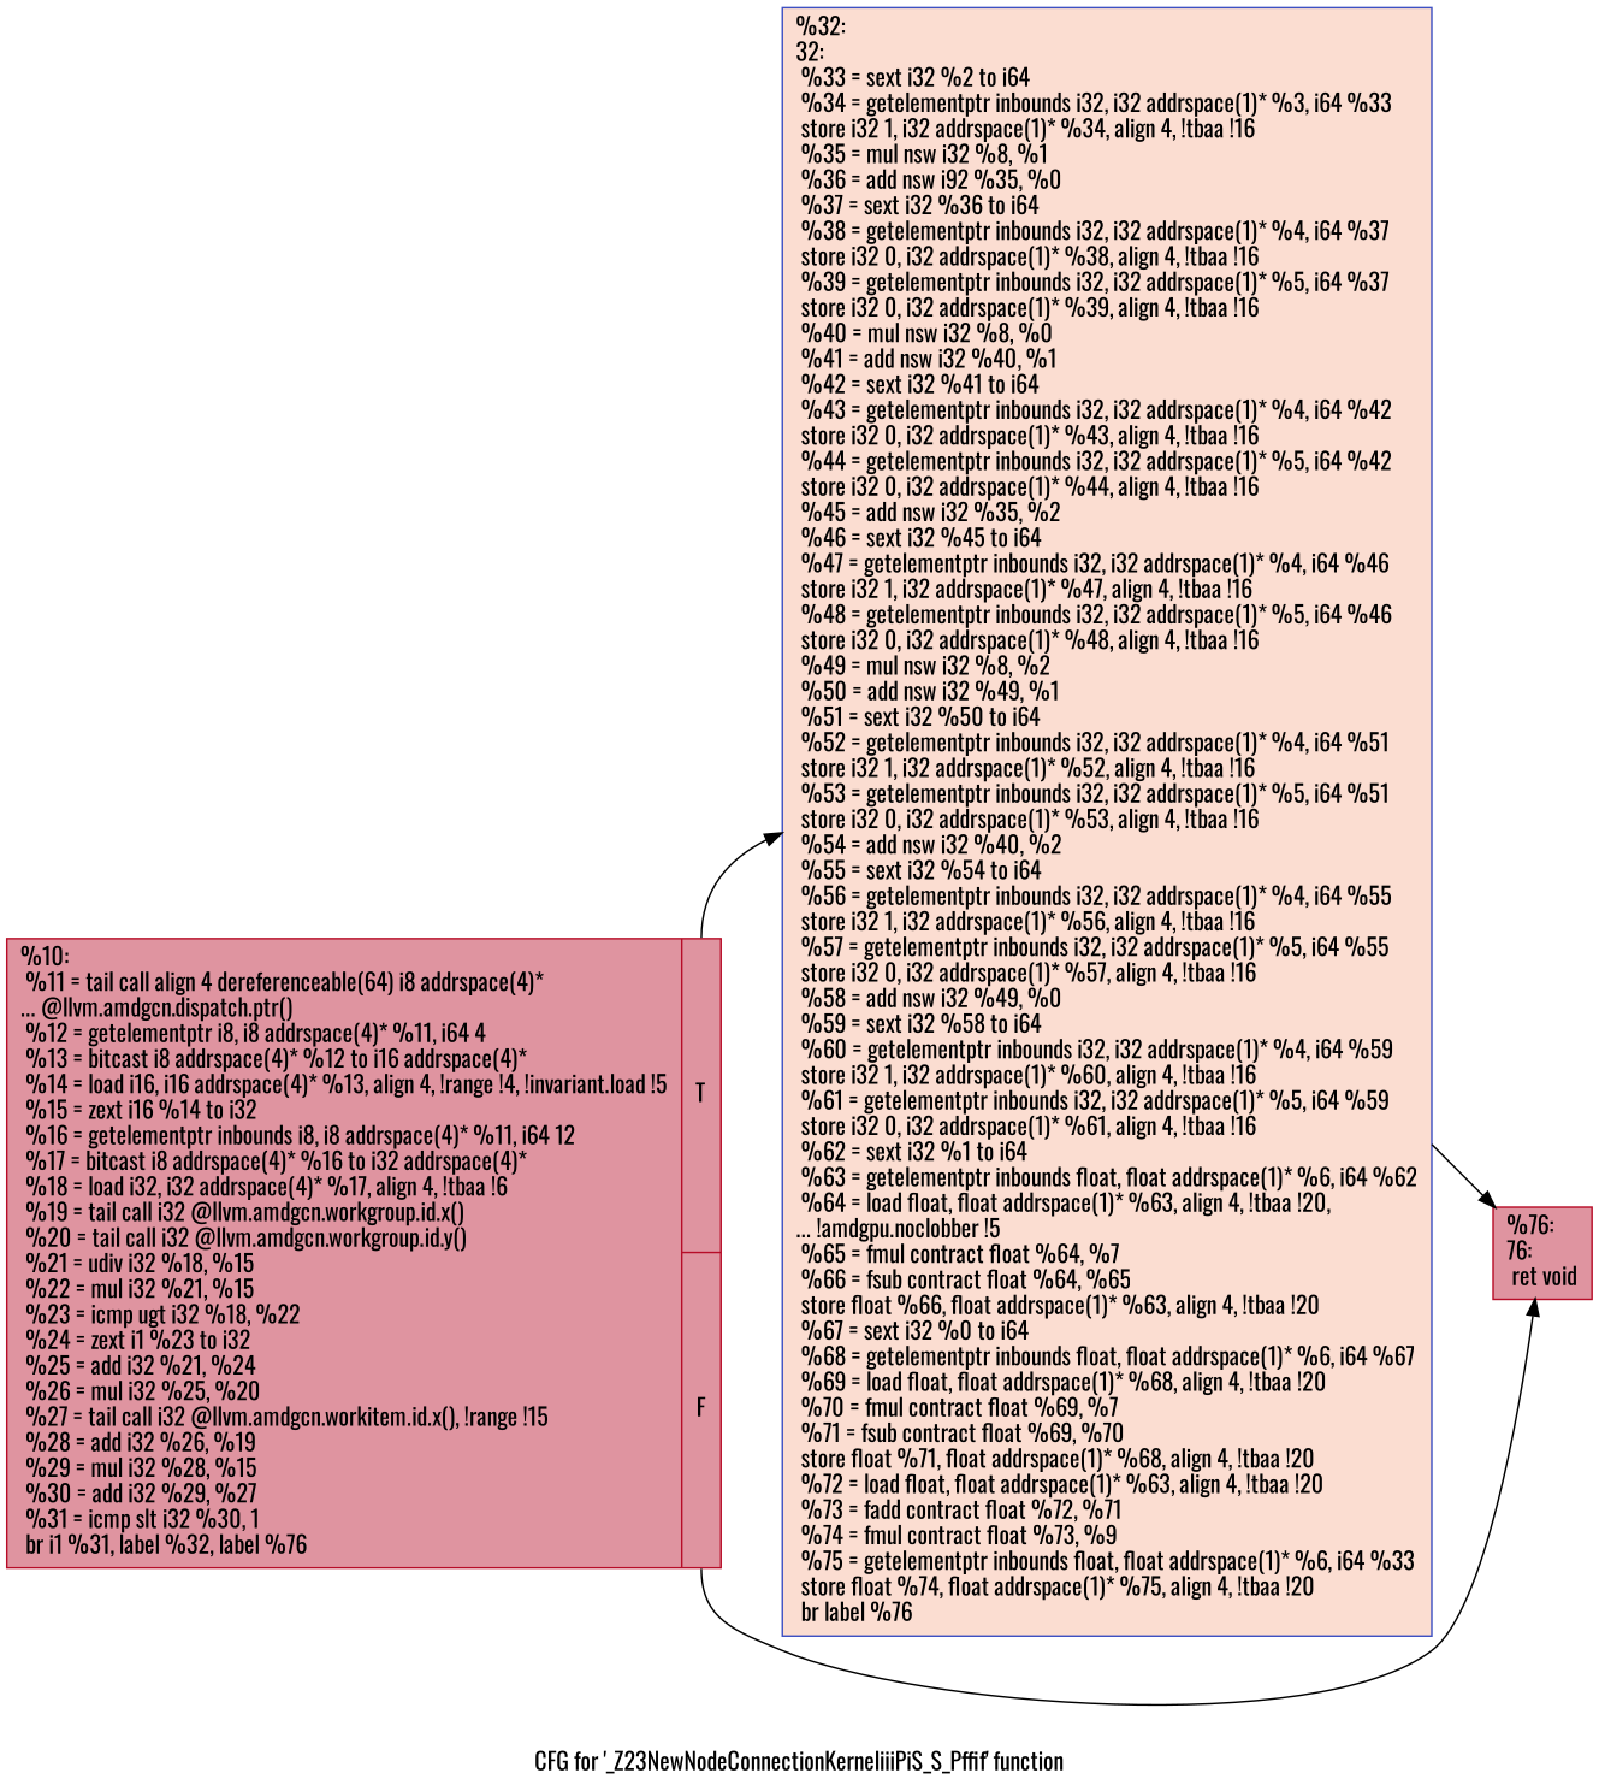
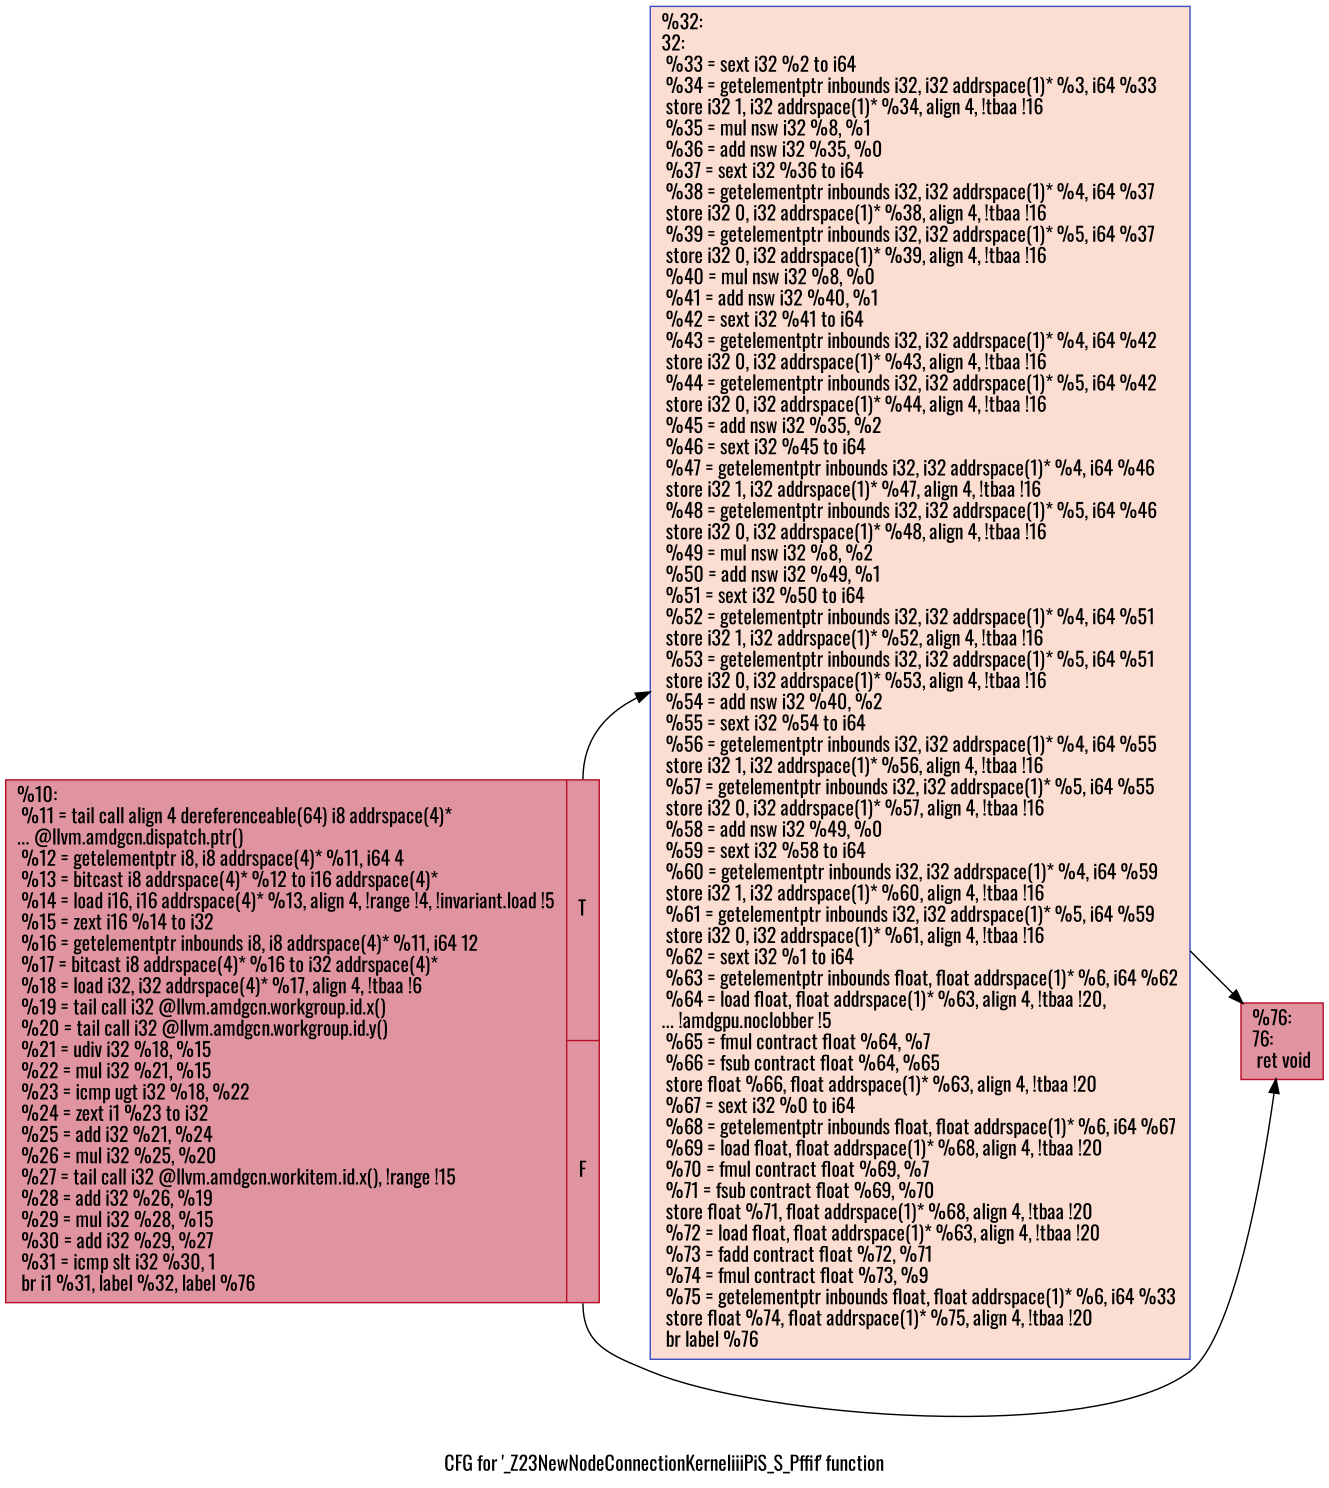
  digraph {
    label="CFG for '_Z23NewNodeConnectionKerneliiiPiS_S_Pffif' function"
    rankdir=LR
    fontname=Oswald
    node [color="#b70d28ff" fillcolor="#b70d2870" shape=record style=filled fontname=Oswald]
    edge [fontname=Oswald]
    n1 [label="{%10:\l  %11 = tail call align 4 dereferenceable(64) i8 addrspace(4)*\l... @llvm.amdgcn.dispatch.ptr()\l  %12 = getelementptr i8, i8 addrspace(4)* %11, i64 4\l  %13 = bitcast i8 addrspace(4)* %12 to i16 addrspace(4)*\l  %14 = load i16, i16 addrspace(4)* %13, align 4, !range !4, !invariant.load !5\l  %15 = zext i16 %14 to i32\l  %16 = getelementptr inbounds i8, i8 addrspace(4)* %11, i64 12\l  %17 = bitcast i8 addrspace(4)* %16 to i32 addrspace(4)*\l  %18 = load i32, i32 addrspace(4)* %17, align 4, !tbaa !6\l  %19 = tail call i32 @llvm.amdgcn.workgroup.id.x()\l  %20 = tail call i32 @llvm.amdgcn.workgroup.id.y()\l  %21 = udiv i32 %18, %15\l  %22 = mul i32 %21, %15\l  %23 = icmp ugt i32 %18, %22\l  %24 = zext i1 %23 to i32\l  %25 = add i32 %21, %24\l  %26 = mul i32 %25, %20\l  %27 = tail call i32 @llvm.amdgcn.workitem.id.x(), !range !15\l  %28 = add i32 %26, %19\l  %29 = mul i32 %28, %15\l  %30 = add i32 %29, %27\l  %31 = icmp slt i32 %30, 1\l  br i1 %31, label %32, label %76\l|{<s0>T|<s1>F}}"]
-   n2 [color="#3d50c3ff" fillcolor="#f7b39670" label="{%32:\l32:                                               \l  %33 = sext i32 %2 to i64\l  %34 = getelementptr inbounds i32, i32 addrspace(1)* %3, i64 %33\l  store i32 1, i32 addrspace(1)* %34, align 4, !tbaa !16\l  %35 = mul nsw i32 %8, %1\l  %36 = add nsw i92 %35, %0\l  %37 = sext i32 %36 to i64\l  %38 = getelementptr inbounds i32, i32 addrspace(1)* %4, i64 %37\l  store i32 0, i32 addrspace(1)* %38, align 4, !tbaa !16\l  %39 = getelementptr inbounds i32, i32 addrspace(1)* %5, i64 %37\l  store i32 0, i32 addrspace(1)* %39, align 4, !tbaa !16\l  %40 = mul nsw i32 %8, %0\l  %41 = add nsw i32 %40, %1\l  %42 = sext i32 %41 to i64\l  %43 = getelementptr inbounds i32, i32 addrspace(1)* %4, i64 %42\l  store i32 0, i32 addrspace(1)* %43, align 4, !tbaa !16\l  %44 = getelementptr inbounds i32, i32 addrspace(1)* %5, i64 %42\l  store i32 0, i32 addrspace(1)* %44, align 4, !tbaa !16\l  %45 = add nsw i32 %35, %2\l  %46 = sext i32 %45 to i64\l  %47 = getelementptr inbounds i32, i32 addrspace(1)* %4, i64 %46\l  store i32 1, i32 addrspace(1)* %47, align 4, !tbaa !16\l  %48 = getelementptr inbounds i32, i32 addrspace(1)* %5, i64 %46\l  store i32 0, i32 addrspace(1)* %48, align 4, !tbaa !16\l  %49 = mul nsw i32 %8, %2\l  %50 = add nsw i32 %49, %1\l  %51 = sext i32 %50 to i64\l  %52 = getelementptr inbounds i32, i32 addrspace(1)* %4, i64 %51\l  store i32 1, i32 addrspace(1)* %52, align 4, !tbaa !16\l  %53 = getelementptr inbounds i32, i32 addrspace(1)* %5, i64 %51\l  store i32 0, i32 addrspace(1)* %53, align 4, !tbaa !16\l  %54 = add nsw i32 %40, %2\l  %55 = sext i32 %54 to i64\l  %56 = getelementptr inbounds i32, i32 addrspace(1)* %4, i64 %55\l  store i32 1, i32 addrspace(1)* %56, align 4, !tbaa !16\l  %57 = getelementptr inbounds i32, i32 addrspace(1)* %5, i64 %55\l  store i32 0, i32 addrspace(1)* %57, align 4, !tbaa !16\l  %58 = add nsw i32 %49, %0\l  %59 = sext i32 %58 to i64\l  %60 = getelementptr inbounds i32, i32 addrspace(1)* %4, i64 %59\l  store i32 1, i32 addrspace(1)* %60, align 4, !tbaa !16\l  %61 = getelementptr inbounds i32, i32 addrspace(1)* %5, i64 %59\l  store i32 0, i32 addrspace(1)* %61, align 4, !tbaa !16\l  %62 = sext i32 %1 to i64\l  %63 = getelementptr inbounds float, float addrspace(1)* %6, i64 %62\l  %64 = load float, float addrspace(1)* %63, align 4, !tbaa !20,\l... !amdgpu.noclobber !5\l  %65 = fmul contract float %64, %7\l  %66 = fsub contract float %64, %65\l  store float %66, float addrspace(1)* %63, align 4, !tbaa !20\l  %67 = sext i32 %0 to i64\l  %68 = getelementptr inbounds float, float addrspace(1)* %6, i64 %67\l  %69 = load float, float addrspace(1)* %68, align 4, !tbaa !20\l  %70 = fmul contract float %69, %7\l  %71 = fsub contract float %69, %70\l  store float %71, float addrspace(1)* %68, align 4, !tbaa !20\l  %72 = load float, float addrspace(1)* %63, align 4, !tbaa !20\l  %73 = fadd contract float %72, %71\l  %74 = fmul contract float %73, %9\l  %75 = getelementptr inbounds float, float addrspace(1)* %6, i64 %33\l  store float %74, float addrspace(1)* %75, align 4, !tbaa !20\l  br label %76\l}"]
+   n2 [color="#3d50c3ff" fillcolor="#f7b39670" label="{%32:\l32:                                               \l  %33 = sext i32 %2 to i64\l  %34 = getelementptr inbounds i32, i32 addrspace(1)* %3, i64 %33\l  store i32 1, i32 addrspace(1)* %34, align 4, !tbaa !16\l  %35 = mul nsw i32 %8, %1\l  %36 = add nsw i32 %35, %0\l  %37 = sext i32 %36 to i64\l  %38 = getelementptr inbounds i32, i32 addrspace(1)* %4, i64 %37\l  store i32 0, i32 addrspace(1)* %38, align 4, !tbaa !16\l  %39 = getelementptr inbounds i32, i32 addrspace(1)* %5, i64 %37\l  store i32 0, i32 addrspace(1)* %39, align 4, !tbaa !16\l  %40 = mul nsw i32 %8, %0\l  %41 = add nsw i32 %40, %1\l  %42 = sext i32 %41 to i64\l  %43 = getelementptr inbounds i32, i32 addrspace(1)* %4, i64 %42\l  store i32 0, i32 addrspace(1)* %43, align 4, !tbaa !16\l  %44 = getelementptr inbounds i32, i32 addrspace(1)* %5, i64 %42\l  store i32 0, i32 addrspace(1)* %44, align 4, !tbaa !16\l  %45 = add nsw i32 %35, %2\l  %46 = sext i32 %45 to i64\l  %47 = getelementptr inbounds i32, i32 addrspace(1)* %4, i64 %46\l  store i32 1, i32 addrspace(1)* %47, align 4, !tbaa !16\l  %48 = getelementptr inbounds i32, i32 addrspace(1)* %5, i64 %46\l  store i32 0, i32 addrspace(1)* %48, align 4, !tbaa !16\l  %49 = mul nsw i32 %8, %2\l  %50 = add nsw i32 %49, %1\l  %51 = sext i32 %50 to i64\l  %52 = getelementptr inbounds i32, i32 addrspace(1)* %4, i64 %51\l  store i32 1, i32 addrspace(1)* %52, align 4, !tbaa !16\l  %53 = getelementptr inbounds i32, i32 addrspace(1)* %5, i64 %51\l  store i32 0, i32 addrspace(1)* %53, align 4, !tbaa !16\l  %54 = add nsw i32 %40, %2\l  %55 = sext i32 %54 to i64\l  %56 = getelementptr inbounds i32, i32 addrspace(1)* %4, i64 %55\l  store i32 1, i32 addrspace(1)* %56, align 4, !tbaa !16\l  %57 = getelementptr inbounds i32, i32 addrspace(1)* %5, i64 %55\l  store i32 0, i32 addrspace(1)* %57, align 4, !tbaa !16\l  %58 = add nsw i32 %49, %0\l  %59 = sext i32 %58 to i64\l  %60 = getelementptr inbounds i32, i32 addrspace(1)* %4, i64 %59\l  store i32 1, i32 addrspace(1)* %60, align 4, !tbaa !16\l  %61 = getelementptr inbounds i32, i32 addrspace(1)* %5, i64 %59\l  store i32 0, i32 addrspace(1)* %61, align 4, !tbaa !16\l  %62 = sext i32 %1 to i64\l  %63 = getelementptr inbounds float, float addrspace(1)* %6, i64 %62\l  %64 = load float, float addrspace(1)* %63, align 4, !tbaa !20,\l... !amdgpu.noclobber !5\l  %65 = fmul contract float %64, %7\l  %66 = fsub contract float %64, %65\l  store float %66, float addrspace(1)* %63, align 4, !tbaa !20\l  %67 = sext i32 %0 to i64\l  %68 = getelementptr inbounds float, float addrspace(1)* %6, i64 %67\l  %69 = load float, float addrspace(1)* %68, align 4, !tbaa !20\l  %70 = fmul contract float %69, %7\l  %71 = fsub contract float %69, %70\l  store float %71, float addrspace(1)* %68, align 4, !tbaa !20\l  %72 = load float, float addrspace(1)* %63, align 4, !tbaa !20\l  %73 = fadd contract float %72, %71\l  %74 = fmul contract float %73, %9\l  %75 = getelementptr inbounds float, float addrspace(1)* %6, i64 %33\l  store float %74, float addrspace(1)* %75, align 4, !tbaa !20\l  br label %76\l}"]
    n3 [label="{%76:\l76:                                               \l  ret void\l}"]
    n1 -> n2 [tailport=s0]
    n1 -> n3 [tailport=s1]
    n2 -> n3
  }
